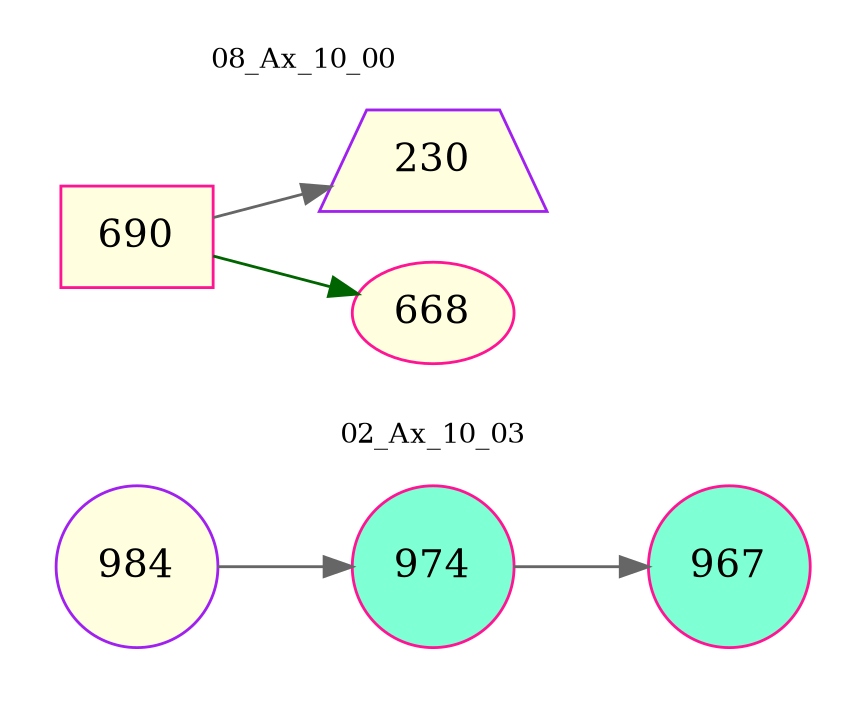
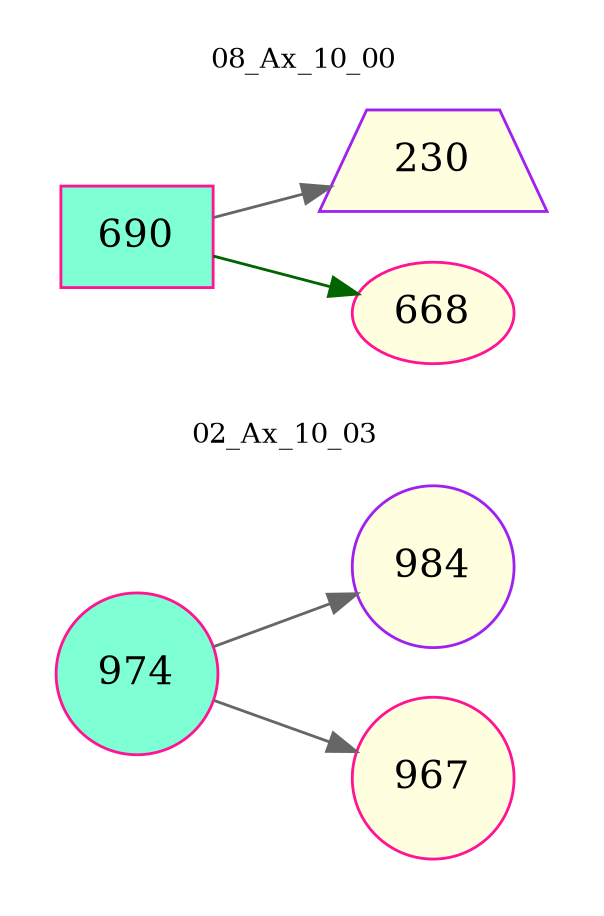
  digraph {
    rankdir=LR
    node [color=deeppink fillcolor=lightyellow shape=circle style=filled]
    edge [color=gray40]
    n1 [fillcolor=aquamarine label=974]
-   n2 [fillcolor=aquamarine label=967]
+   n2 [label=967]
    n3 [color=purple label=984]
-   n4 [label=690 shape=box]
+   n4 [fillcolor=aquamarine label=690 shape=box]
    n5 [label=668 shape=ellipse]
    n6 [color=purple label=230 shape=trapezium]
    subgraph cluster_1 {
      color=white
      fontsize=10
      label="02_Ax_10_03"
      n1
      n2
      n3
    }
    subgraph cluster_2 {
      color=white
      fontsize=10
      label="08_Ax_10_00"
      n4
      n5
      n6
    }
    n1 -> n2
-   n3 -> n1
+   n1 -> n3
    n4 -> n5 [color=darkgreen]
    n4 -> n6
  }
